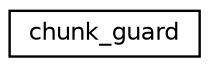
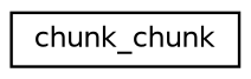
  digraph {
    rankdir=LR
    fontname="DejaVu Sans"
-   n1 [color=black fillcolor=white fontname="DejaVu Sans" fontsize=10 height=0.2 label=chunk_guard shape=record style=filled width=0.4]
+   n1 [color=black fillcolor=white fontname="DejaVu Sans" fontsize=10 height=0.2 label=chunk_chunk shape=record style=filled width=0.4]
  }
